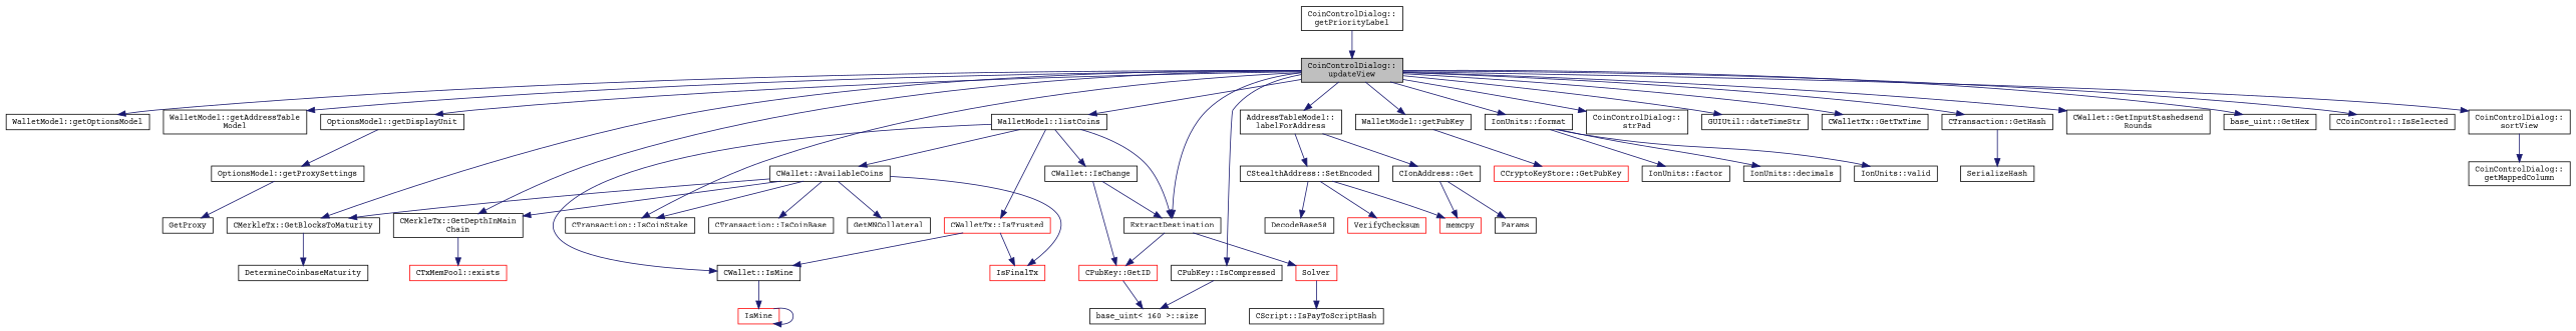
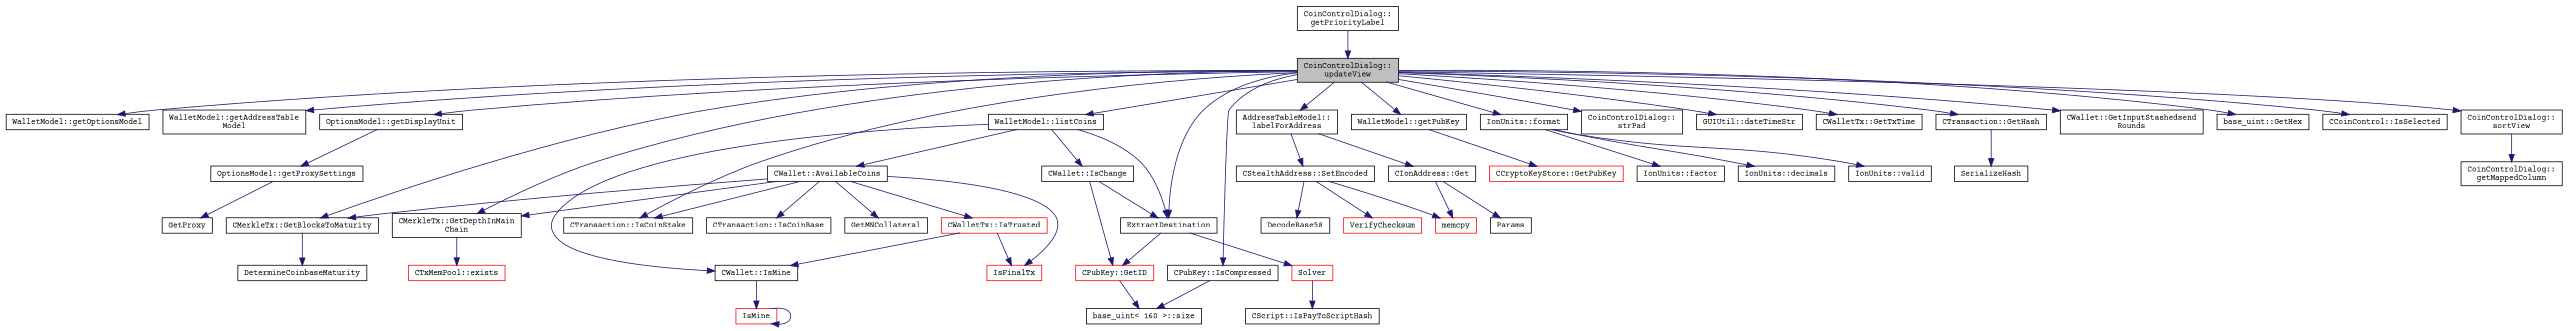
  digraph {
    fontname="Courier Prime"
    rankdir=TB
    node [color=black fillcolor=white fontname="Courier Prime" fontsize=10 shape=record style=filled]
    edge [color=midnightblue fontname="Courier Prime" fontsize=10 labelfontname=Helvetica labelfontsize=10 style=solid]
    n1 [fillcolor=grey75 fontcolor=black height=0.2 label="CoinControlDialog::\lupdateView" width=0.4]
    n2 [height=0.2 label="WalletModel::getOptionsModel" width=0.4]
    n3 [height=0.2 label="WalletModel::getAddressTable\lModel" width=0.4]
    n4 [height=0.2 label="OptionsModel::getDisplayUnit" width=0.4]
    n5 [height=0.2 label="WalletModel::listCoins" width=0.4]
    n6 [height=0.2 label="CMerkleTx::GetBlocksToMaturity" width=0.4]
    n7 [height=0.2 label="CTransaction::IsCoinStake" width=0.4]
    n8 [height=0.2 label="CMerkleTx::GetDepthInMain\lChain" width=0.4]
    n9 [height=0.2 label=ExtractDestination width=0.4]
    n10 [height=0.2 label="AddressTableModel::\llabelForAddress" width=0.4]
    n11 [height=0.2 label="WalletModel::getPubKey" width=0.4]
    n12 [height=0.2 label="CPubKey::IsCompressed" width=0.4]
    n13 [height=0.2 label="IonUnits::format" width=0.4]
    n14 [height=0.2 label="CoinControlDialog::\lstrPad" width=0.4]
    n15 [height=0.2 label="GUIUtil::dateTimeStr" width=0.4]
    n16 [height=0.2 label="CWalletTx::GetTxTime" width=0.4]
    n17 [height=0.2 label="CTransaction::GetHash" width=0.4]
    n18 [height=0.2 label="CWallet::GetInputStashedsend\lRounds" width=0.4]
    n19 [height=0.2 label="base_uint::GetHex" width=0.4]
    n20 [height=0.2 label="CCoinControl::IsSelected" width=0.4]
    n21 [height=0.2 label="CoinControlDialog::\lsortView" width=0.4]
    n22 [height=0.2 label="OptionsModel::getProxySettings" width=0.4]
    n23 [height=0.2 label="CWallet::AvailableCoins" width=0.4]
    n24 [height=0.2 label="CWallet::IsMine" width=0.4]
    n25 [height=0.2 label="CWallet::IsChange" width=0.4]
    n26 [height=0.2 label=DetermineCoinbaseMaturity width=0.4]
    n27 [color=red height=0.2 label="CTxMemPool::exists" width=0.4]
    n28 [color=red height=0.2 label=Solver width=0.4]
    n29 [color=red height=0.2 label="CPubKey::GetID" width=0.4]
    n30 [height=0.2 label="CStealthAddress::SetEncoded" width=0.4]
    n31 [height=0.2 label="CIonAddress::Get" width=0.4]
    n32 [color=red height=0.2 label="CCryptoKeyStore::GetPubKey" width=0.4]
    n33 [height=0.2 label="base_uint\< 160 \>::size" width=0.4]
    n34 [height=0.2 label="IonUnits::valid" width=0.4]
    n35 [height=0.2 label="IonUnits::factor" width=0.4]
    n36 [height=0.2 label="IonUnits::decimals" width=0.4]
    n37 [height=0.2 label=SerializeHash width=0.4]
    n38 [height=0.2 label="CoinControlDialog::\lgetPriorityLabel" width=0.4]
    n39 [height=0.2 label="CoinControlDialog::\lgetMappedColumn" width=0.4]
    n40 [height=0.2 label=GetProxy width=0.4]
    n41 [color=red height=0.2 label=IsFinalTx width=0.4]
    n42 [color=red height=0.2 label="CWalletTx::IsTrusted" width=0.4]
    n43 [height=0.2 label="CTransaction::IsCoinBase" width=0.4]
    n44 [height=0.2 label=GetMNCollateral width=0.4]
    n45 [color=red height=0.2 label=IsMine width=0.4]
    n46 [height=0.2 label="CScript::IsPayToScriptHash" width=0.4]
    n47 [height=0.2 label=DecodeBase58 width=0.4]
    n48 [color=red height=0.2 label=VerifyChecksum width=0.4]
    n49 [color=red height=0.2 label=memcpy width=0.4]
    n50 [height=0.2 label=Params width=0.4]
    n1 -> n2
    n1 -> n3
    n1 -> n4
    n1 -> n5
    n1 -> n6
    n1 -> n7
    n1 -> n8
    n1 -> n9
    n1 -> n10
    n1 -> n11
    n1 -> n12
    n1 -> n13
    n1 -> n14
    n1 -> n15
    n1 -> n16
    n1 -> n17
    n1 -> n18
    n1 -> n19
    n1 -> n20
    n1 -> n21
    n4 -> n22
    n5 -> n9
    n5 -> n23
    n5 -> n24
    n5 -> n25
    n6 -> n26
    n8 -> n27
    n9 -> n28
    n9 -> n29
    n10 -> n30
    n10 -> n31
    n11 -> n32
    n12 -> n33
    n13 -> n34
    n13 -> n35
    n13 -> n36
    n17 -> n37
    n21 -> n39
    n22 -> n40
    n23 -> n6
    n23 -> n7
    n23 -> n8
    n23 -> n41
-   n5 -> n42
+   n23 -> n42
    n23 -> n43
    n23 -> n44
    n24 -> n45
    n25 -> n9
    n25 -> n29
    n28 -> n46
    n29 -> n33
    n30 -> n47
    n30 -> n48
    n30 -> n49
    n31 -> n49
    n31 -> n50
    n38 -> n1
    n42 -> n24
    n42 -> n41
    n45 -> n45
  }
